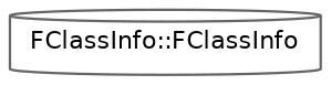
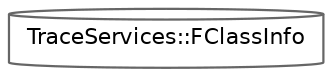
  digraph {
    rankdir=LR
-   n1 [color=gray40 fillcolor=white fontname=Helvetica fontsize=10 height=0.2 label="FClassInfo::FClassInfo" shape=cylinder style=filled width=0.4]
+   n1 [color=gray40 fillcolor=white fontname=Helvetica fontsize=10 height=0.2 label="TraceServices::FClassInfo" shape=cylinder style=filled width=0.4]
  }
